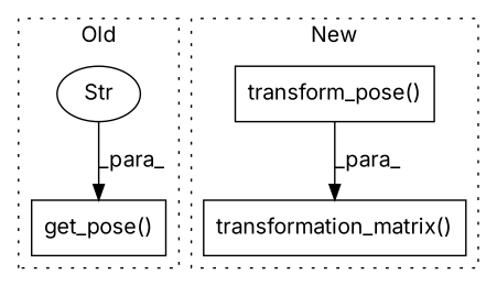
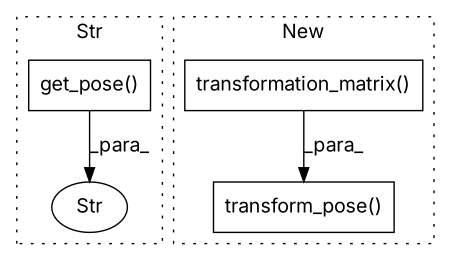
  digraph {
    fontname=Inter
    node [a=75 fontname=Inter shape=box]
    edge [fontname=Inter]
    n1 [l="17,1" label="get_pose()" s="10785,10811"]
    n2 [a=66 l=9 label=Str s=10802 shape=ellipse]
    n3 [l="47,11" label="transform_pose()" s="11497,11627"]
    n4 [l="39,16" label="transformation_matrix()" s="11571,11611"]
    subgraph cluster_1 {
-     label=Old
+     label=Str
      style=dotted
      n1
      n2
    }
    subgraph cluster_2 {
      label=New
      style=dotted
      n3
      n4
    }
-   n2 -> n1 [label=_para_]
-   n3 -> n4 [label=_para_]
+   n1 -> n2 [label=_para_]
+   n4 -> n3 [label=_para_]
  }
